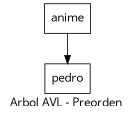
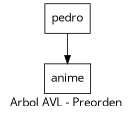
  digraph {
    label="Arbol AVL - Preorden "
    rankdir=TB
    fontname="Open Sans"
    node [shape=record fontname="Open Sans"]
    n1 [label=anime]
    n2 [label=pedro]
-   n1 -> n2 [fontname="Open Sans"]
+   n2 -> n1 [fontname="Open Sans"]
  }
